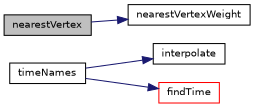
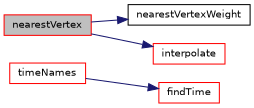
  digraph {
    rankdir=LR
    node [color=black fontname=Helvetica fontsize=10 shape=record]
    edge [color=midnightblue fontname=Helvetica fontsize=10 labelfontname=Helvetica labelfontsize=10 style=solid]
-   n1 [fillcolor=grey75 fontcolor=black height=0.2 label=nearestVertex style=filled width=0.4]
-   n2 [height=0.2 label=interpolate width=0.4]
+   n1 [color=red fillcolor=grey75 fontcolor=black height=0.2 label=nearestVertex style=filled width=0.4]
+   n2 [color=red height=0.2 label=interpolate width=0.4]
    n3 [height=0.2 label=nearestVertexWeight width=0.4]
    n4 [color=red height=0.2 label=findTime width=0.4]
-   n5 [height=0.2 label=timeNames width=0.4]
-   n5 -> n2
+   n5 [color=red height=0.2 label=timeNames width=0.4]
+   n1 -> n2
    n1 -> n3
    n5 -> n4
  }
